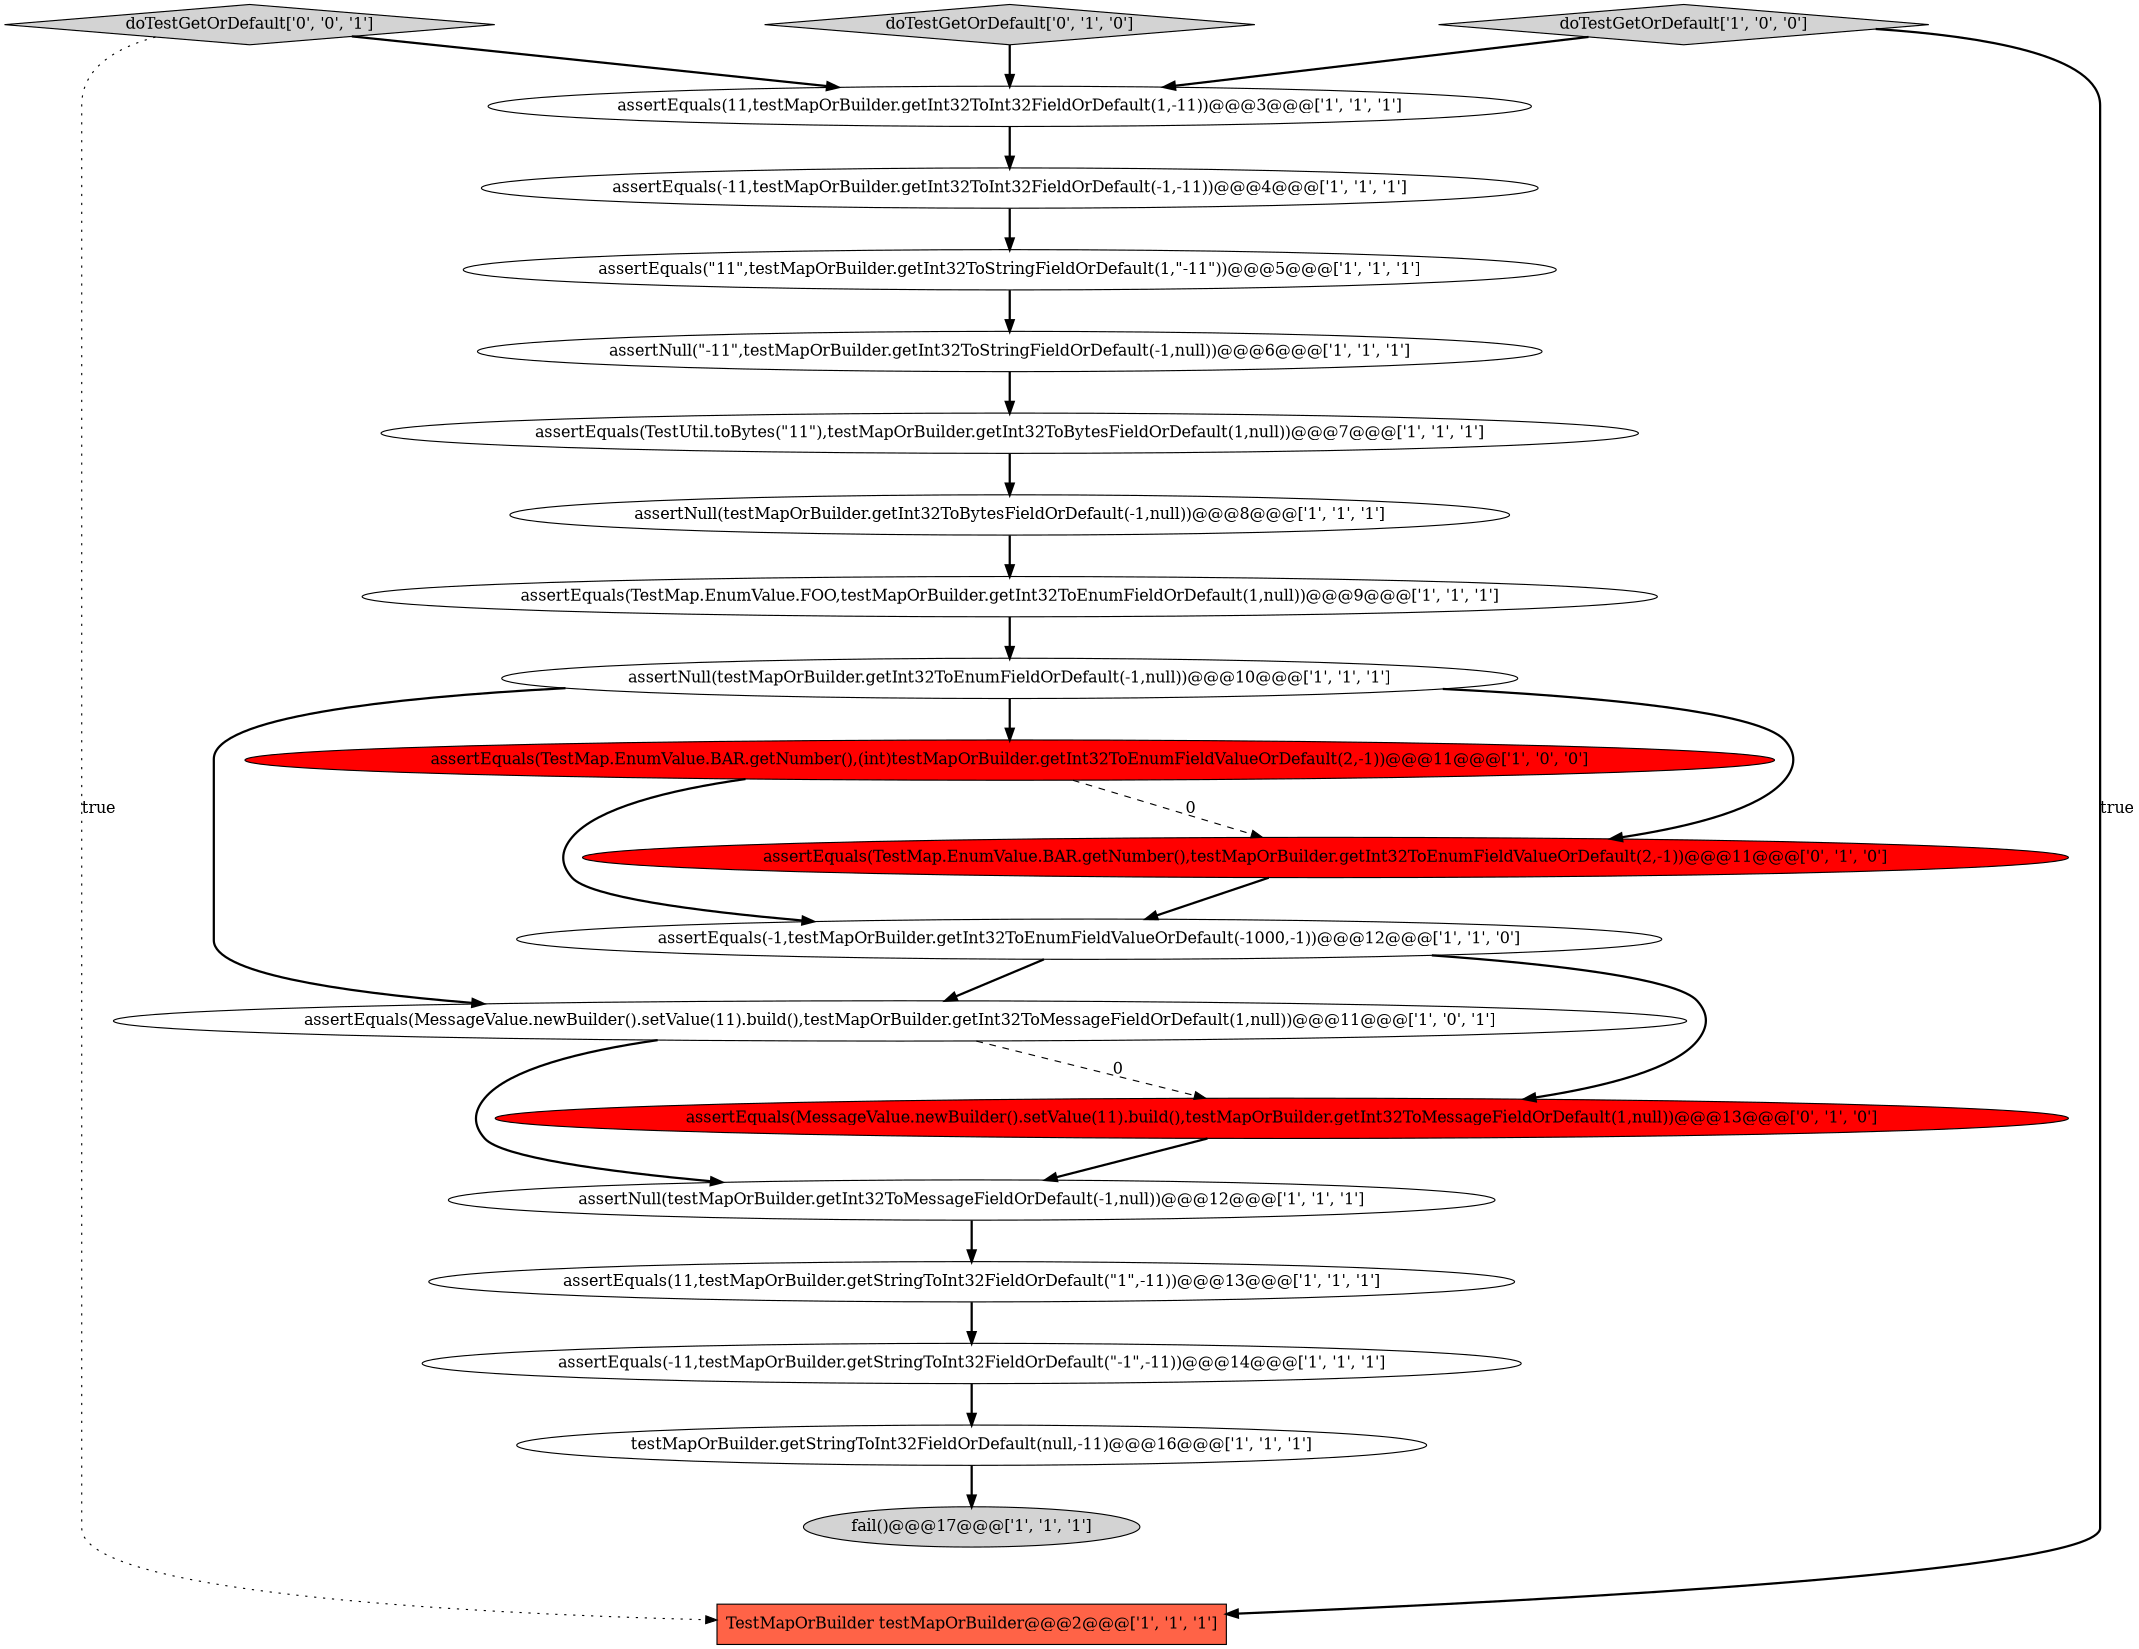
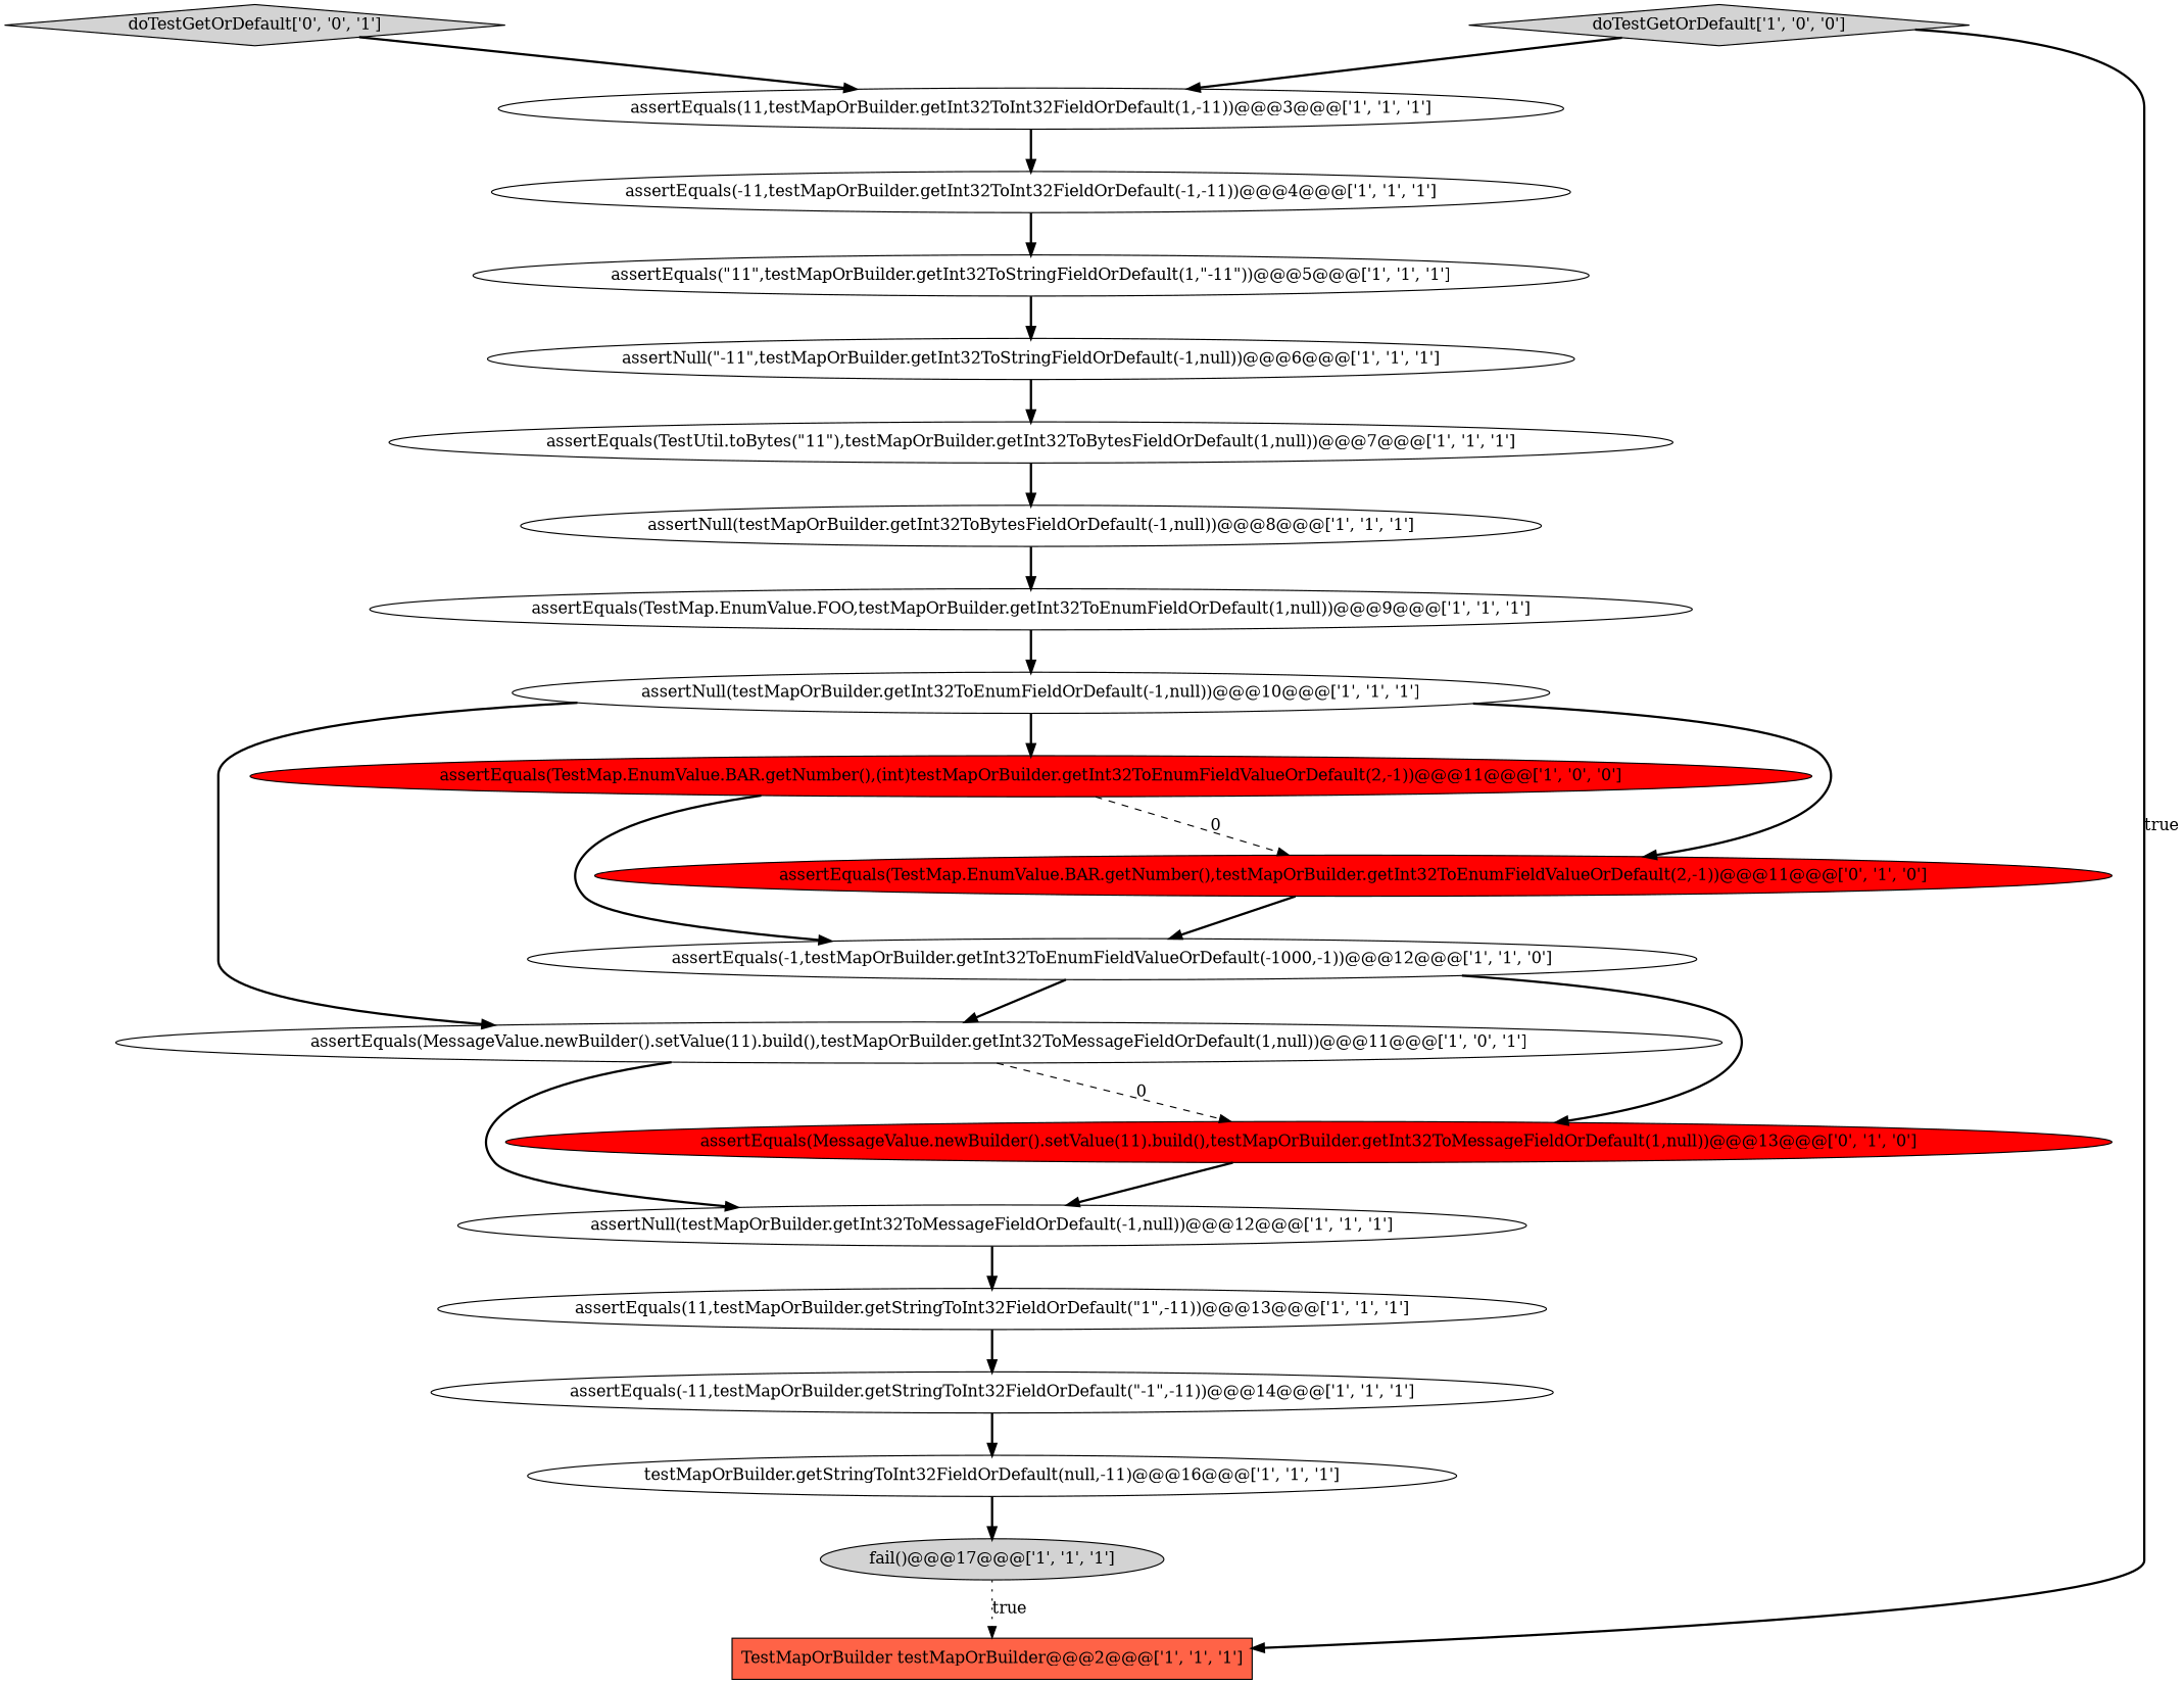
  digraph {
    node [fillcolor=white shape=ellipse style=filled]
    edge [style=bold]
-   n1 [fillcolor=lightgray label="doTestGetOrDefault['0', '1', '0']" shape=diamond]
    n2 [label="assertEquals(11,testMapOrBuilder.getInt32ToInt32FieldOrDefault(1,-11))@@@3@@@['1', '1', '1']"]
    n3 [label="assertEquals(-11,testMapOrBuilder.getInt32ToInt32FieldOrDefault(-1,-11))@@@4@@@['1', '1', '1']"]
    n4 [fillcolor=tomato label="TestMapOrBuilder testMapOrBuilder@@@2@@@['1', '1', '1']" shape=box]
    n5 [label="assertEquals(-11,testMapOrBuilder.getStringToInt32FieldOrDefault(\"-1\",-11))@@@14@@@['1', '1', '1']"]
    n6 [label="testMapOrBuilder.getStringToInt32FieldOrDefault(null,-11)@@@16@@@['1', '1', '1']"]
    n7 [fillcolor=lightgray label="fail()@@@17@@@['1', '1', '1']"]
    n8 [fillcolor=red label="assertEquals(MessageValue.newBuilder().setValue(11).build(),testMapOrBuilder.getInt32ToMessageFieldOrDefault(1,null))@@@13@@@['0', '1', '0']"]
    n9 [label="assertNull(testMapOrBuilder.getInt32ToMessageFieldOrDefault(-1,null))@@@12@@@['1', '1', '1']"]
    n10 [label="assertEquals(11,testMapOrBuilder.getStringToInt32FieldOrDefault(\"1\",-11))@@@13@@@['1', '1', '1']"]
    n11 [label="assertEquals(-1,testMapOrBuilder.getInt32ToEnumFieldValueOrDefault(-1000,-1))@@@12@@@['1', '1', '0']"]
    n12 [label="assertEquals(MessageValue.newBuilder().setValue(11).build(),testMapOrBuilder.getInt32ToMessageFieldOrDefault(1,null))@@@11@@@['1', '0', '1']"]
    n13 [label="assertEquals(TestMap.EnumValue.FOO,testMapOrBuilder.getInt32ToEnumFieldOrDefault(1,null))@@@9@@@['1', '1', '1']"]
    n14 [label="assertNull(testMapOrBuilder.getInt32ToEnumFieldOrDefault(-1,null))@@@10@@@['1', '1', '1']"]
    n15 [fillcolor=red label="assertEquals(TestMap.EnumValue.BAR.getNumber(),(int)testMapOrBuilder.getInt32ToEnumFieldValueOrDefault(2,-1))@@@11@@@['1', '0', '0']"]
    n16 [fillcolor=red label="assertEquals(TestMap.EnumValue.BAR.getNumber(),testMapOrBuilder.getInt32ToEnumFieldValueOrDefault(2,-1))@@@11@@@['0', '1', '0']"]
    n17 [fillcolor=lightgray label="doTestGetOrDefault['0', '0', '1']" shape=diamond]
    n18 [label="assertNull(\"-11\",testMapOrBuilder.getInt32ToStringFieldOrDefault(-1,null))@@@6@@@['1', '1', '1']"]
    n19 [label="assertEquals(TestUtil.toBytes(\"11\"),testMapOrBuilder.getInt32ToBytesFieldOrDefault(1,null))@@@7@@@['1', '1', '1']"]
    n20 [label="assertNull(testMapOrBuilder.getInt32ToBytesFieldOrDefault(-1,null))@@@8@@@['1', '1', '1']"]
    n21 [fillcolor=lightgray label="doTestGetOrDefault['1', '0', '0']" shape=diamond]
    n22 [label="assertEquals(\"11\",testMapOrBuilder.getInt32ToStringFieldOrDefault(1,\"-11\"))@@@5@@@['1', '1', '1']"]
-   n1 -> n2
    n2 -> n3
    n3 -> n22
    n5 -> n6
    n6 -> n7
    n8 -> n9
    n9 -> n10
    n10 -> n5
    n11 -> n8
    n11 -> n12
    n12 -> n8 [label=0 style=dashed]
    n12 -> n9
    n13 -> n14
    n14 -> n12
    n14 -> n15
    n14 -> n16
    n15 -> n11
    n15 -> n16 [label=0 style=dashed]
    n16 -> n11
    n17 -> n2
-   n17 -> n4 [label=true style=dotted]
+   n7 -> n4 [label=true style=dotted]
    n18 -> n19
    n19 -> n20
    n20 -> n13
    n21 -> n2
    n21 -> n4 [label=true]
    n22 -> n18
  }
